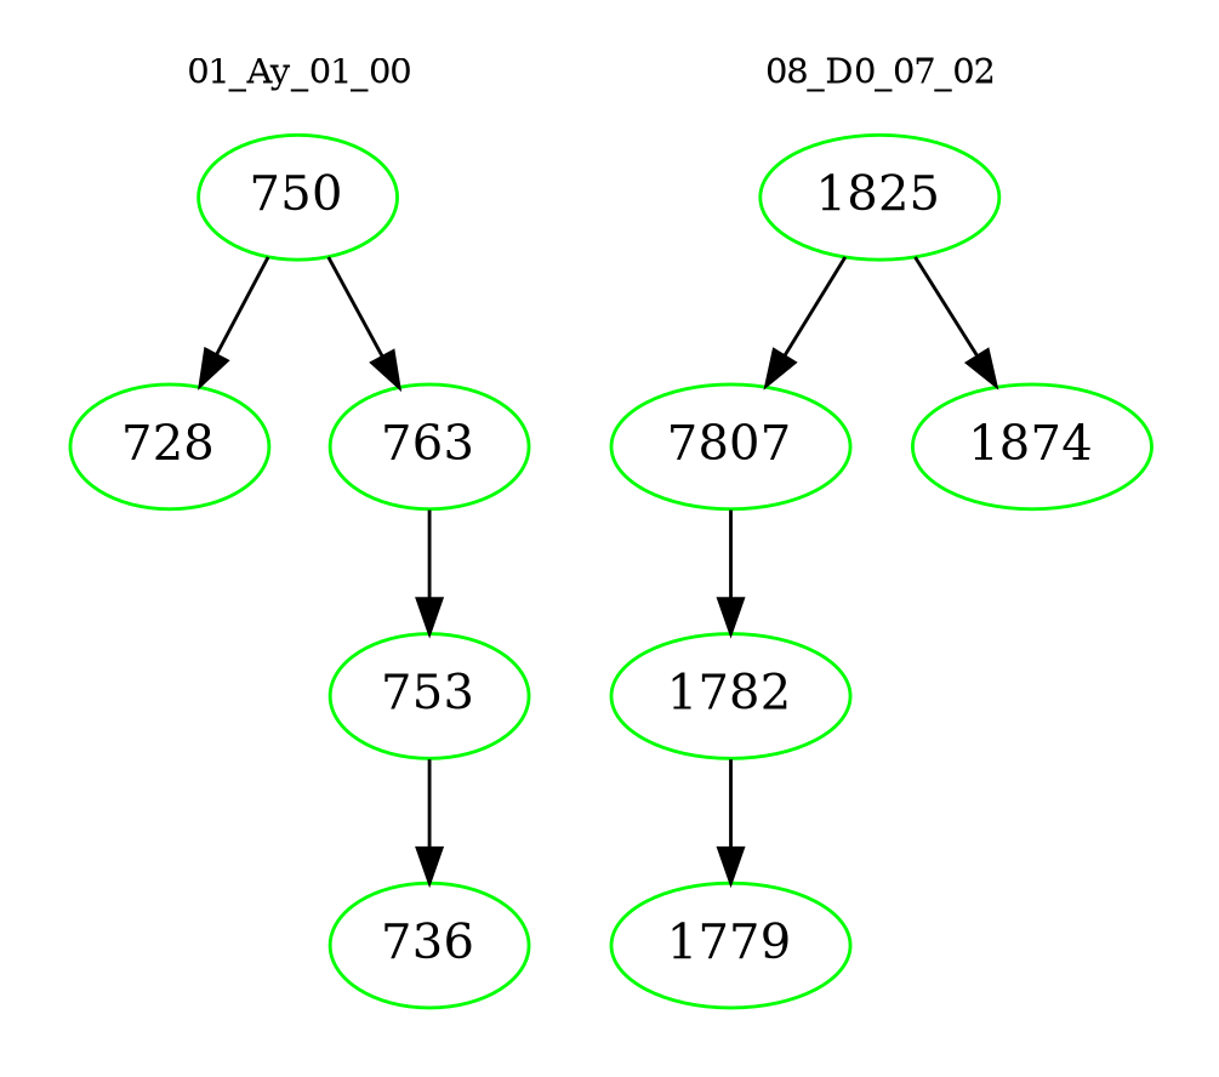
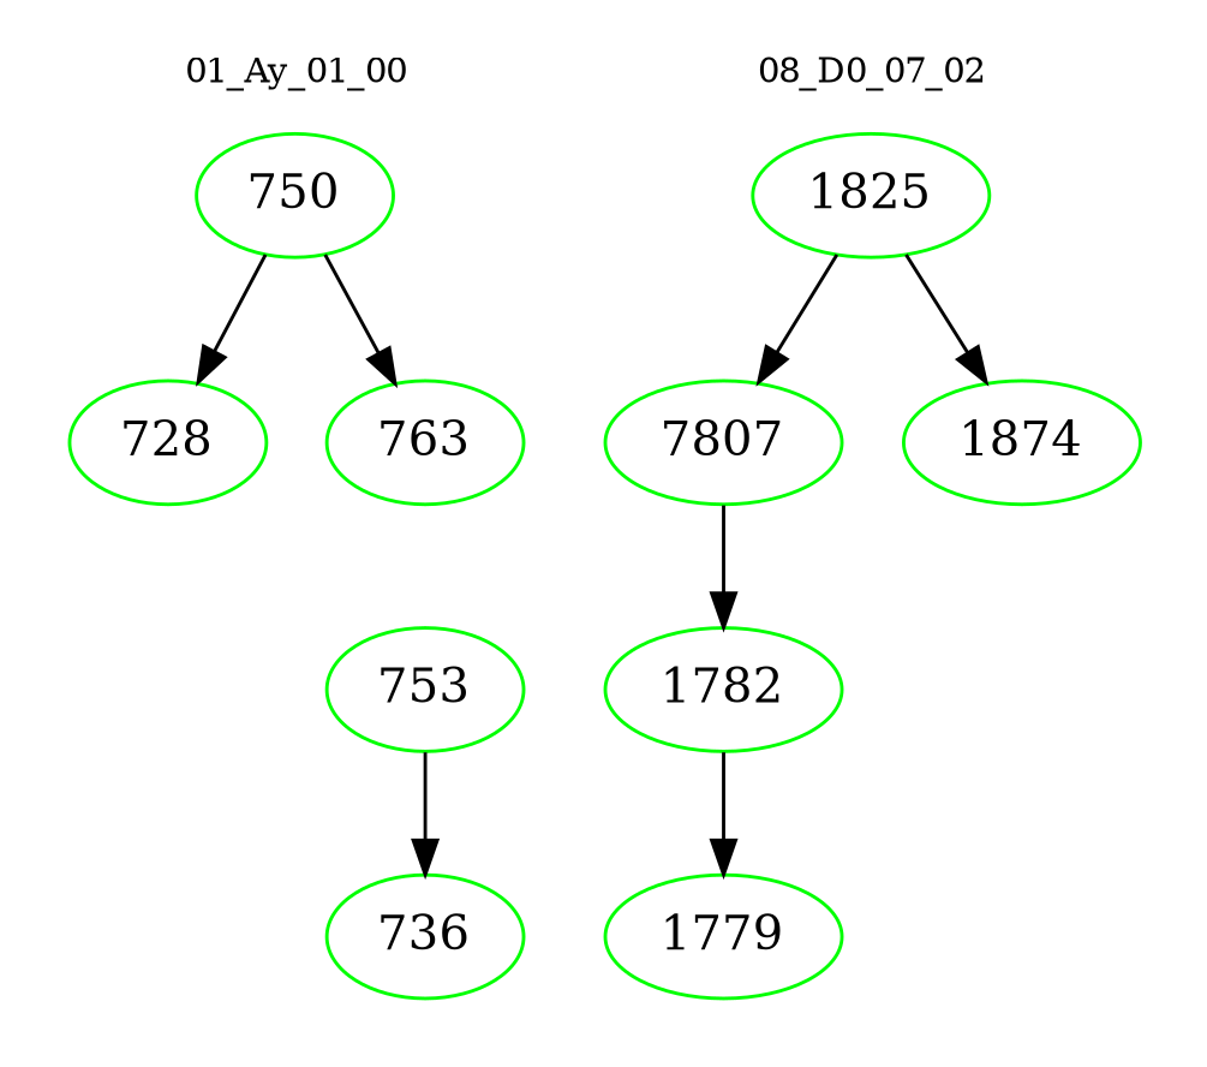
  digraph {
    node [color=green]
    edge [color=black]
    n1 [label=750]
    n2 [label=728]
    n3 [label=763]
    n4 [label=753]
    n5 [label=736]
    n6 [label=1825]
    n7 [label=7807]
    n8 [label=1874]
    n9 [label=1782]
    n10 [label=1779]
    subgraph cluster_1 {
      color=white
      fontsize=10
      label="01_Ay_01_00"
      n1
      n2
      n3
      n4
      n5
    }
    subgraph cluster_2 {
      color=white
      fontsize=10
      label="08_D0_07_02"
      n6
      n7
      n8
      n9
      n10
    }
    n1 -> n2
    n1 -> n3
-   n3 -> n4
    n4 -> n5
    n6 -> n7
    n6 -> n8
    n7 -> n9
    n9 -> n10
  }
